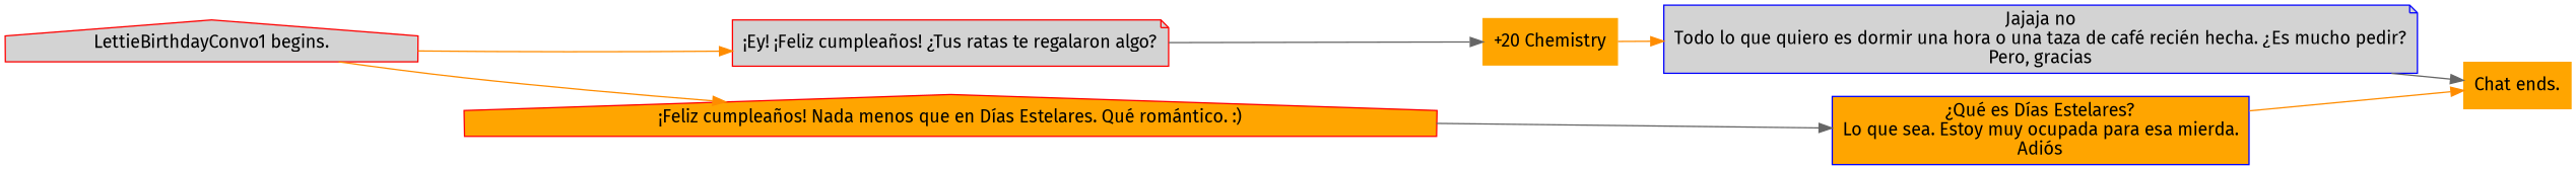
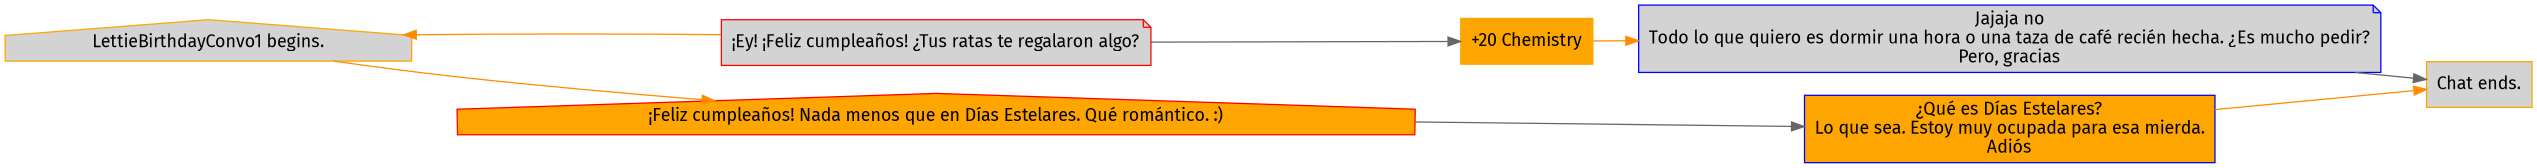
  digraph {
    fontname="Fira Sans"
    rankdir=LR
    node [color=orange fillcolor=orange fontname="Fira Sans" shape=box style=filled]
    edge [color=darkorange fontname="Fira Sans"]
-   "LettieBirthdayConvo1 begins." [color=red fillcolor=lightgrey shape=house]
+   "LettieBirthdayConvo1 begins." [fillcolor=lightgrey shape=house]
    n2 [color=red fillcolor=lightgrey label="¡Ey! ¡Feliz cumpleaños! ¿Tus ratas te regalaron algo?" shape=note]
    n3 [color=red label="¡Feliz cumpleaños! Nada menos que en Días Estelares. Qué romántico. :)" shape=house]
    n4 [label="+20 Chemistry"]
    n5 [color=blue label="¿Qué es Días Estelares?\nLo que sea. Estoy muy ocupada para esa mierda.\nAdiós"]
    n6 [color=blue fillcolor=lightgrey label="Jajaja no\nTodo lo que quiero es dormir una hora o una taza de café recién hecha. ¿Es mucho pedir?\nPero, gracias" shape=note]
-   "Chat ends."
-   "LettieBirthdayConvo1 begins." -> n2
+   "Chat ends." [fillcolor=lightgrey]
+   n2 -> "LettieBirthdayConvo1 begins."
    "LettieBirthdayConvo1 begins." -> n3
    n2 -> n4 [color=gray40]
    n3 -> n5 [color=gray40]
    n4 -> n6
    n5 -> "Chat ends."
    n6 -> "Chat ends." [color=gray40]
  }
